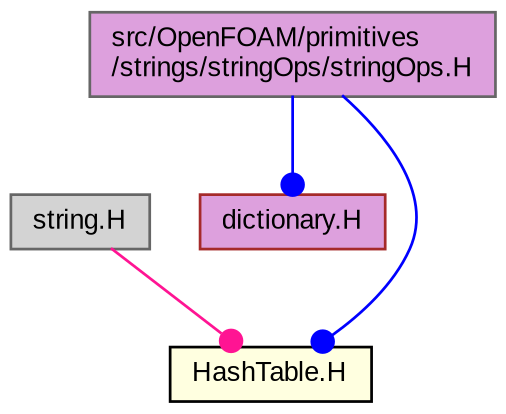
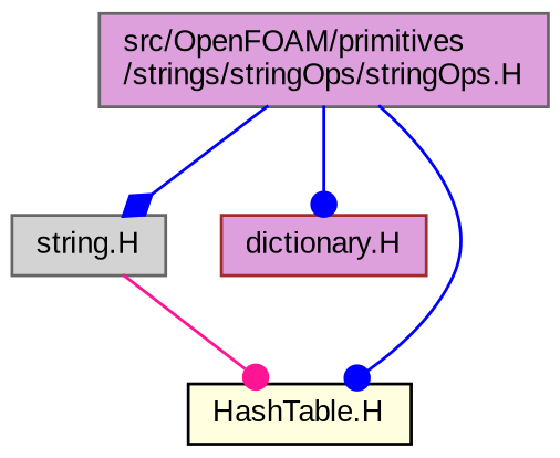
  digraph {
    fontname="Liberation Sans"
    node [color=gray40 fillcolor=plum fontname="Liberation Sans" fontsize=10 shape=record style=filled]
    edge [arrowhead=dot color=blue fontname="Liberation Sans" fontsize=10 labelfontname=Helvetica labelfontsize=10 style=solid]
    n1 [fontcolor=black height=0.2 label="src/OpenFOAM/primitives\l/strings/stringOps/stringOps.H" width=0.4]
    n2 [fillcolor=lightgrey height=0.2 label="string.H" width=0.4]
    n3 [color=brown height=0.2 label="dictionary.H" width=0.4]
    n4 [color=black fillcolor=lightyellow height=0.2 label="HashTable.H" width=0.4]
+   n1 -> n2 [arrowhead=diamond]
    n1 -> n3
    n1 -> n4
    n2 -> n4 [color=deeppink]
  }
